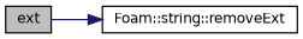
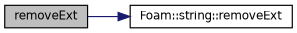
  digraph {
    rankdir=LR
    node [color=black fontname=Helvetica fontsize=10 shape=record]
-   n1 [fillcolor=grey75 fontcolor=black height=0.2 label=ext style=filled width=0.4]
+   n1 [fillcolor=grey75 fontcolor=black height=0.2 label=removeExt style=filled width=0.4]
    n2 [height=0.2 label="Foam::string::removeExt" width=0.4]
    n1 -> n2 [color=midnightblue fontname=Helvetica fontsize=10 labelfontname=Helvetica labelfontsize=10 style=solid]
  }
